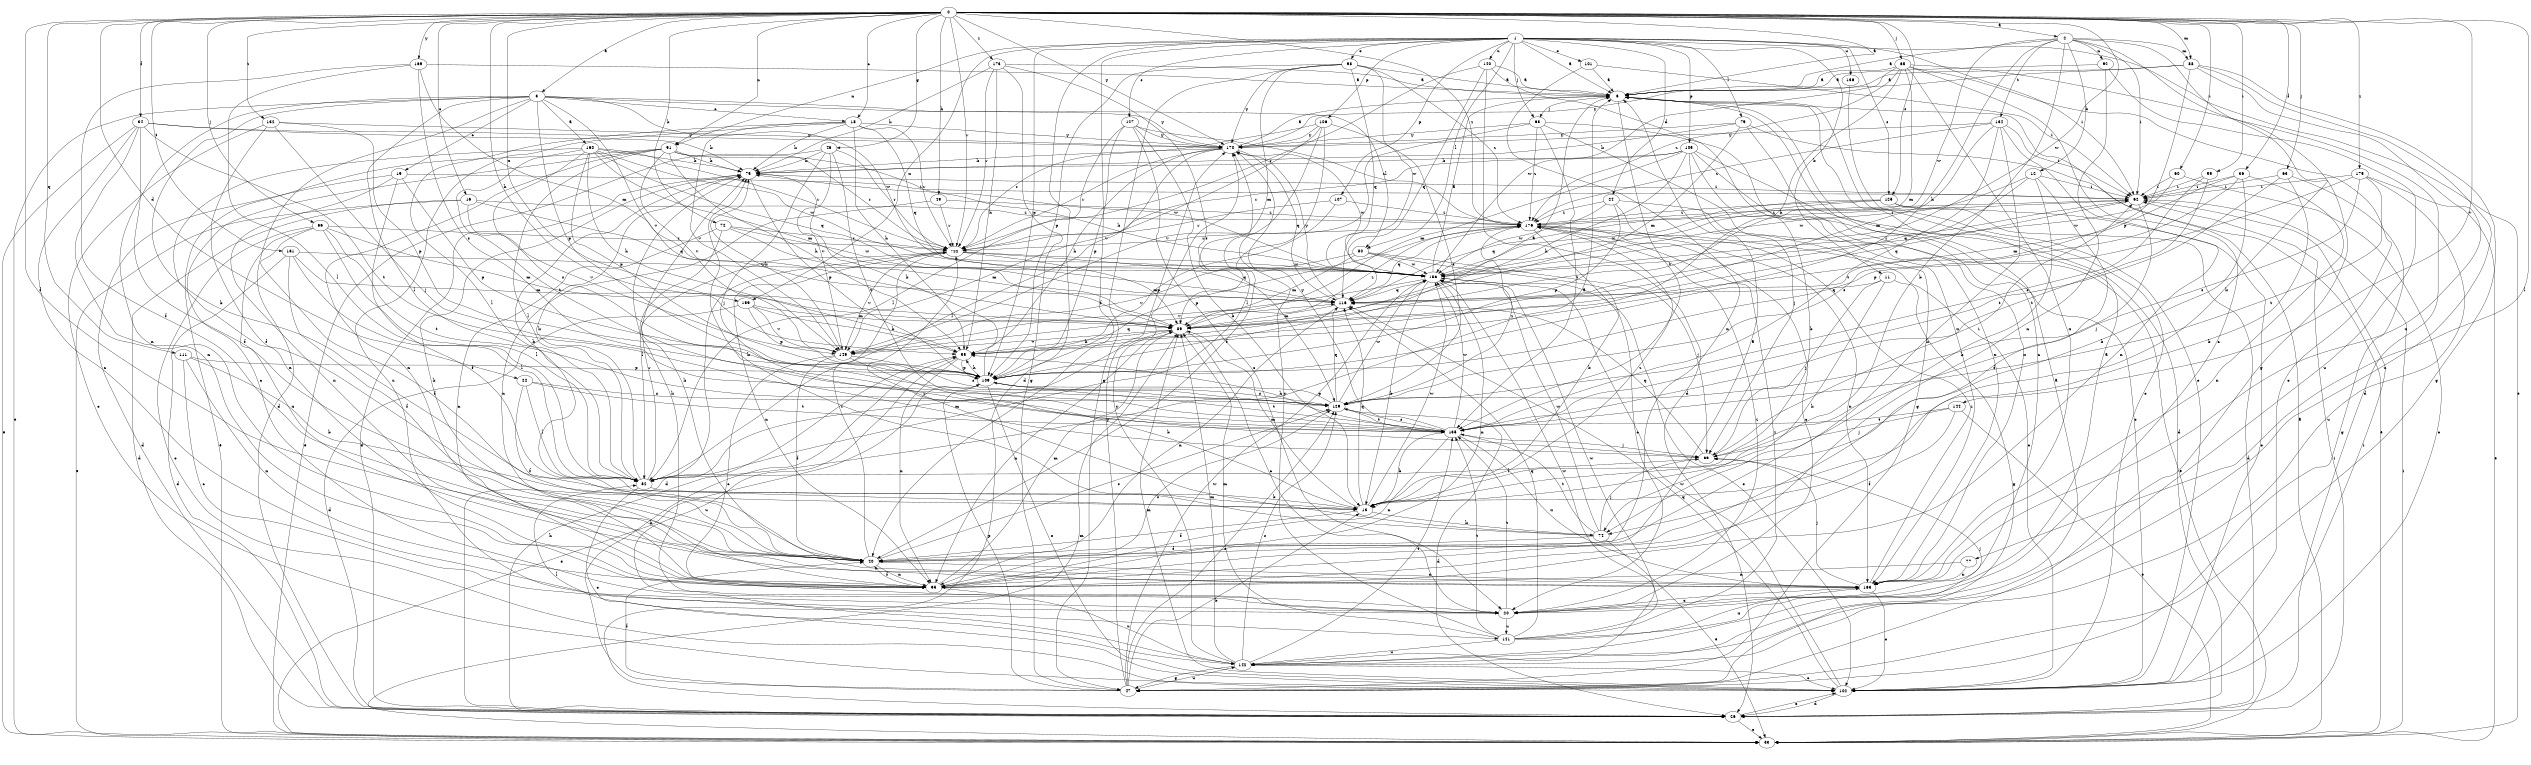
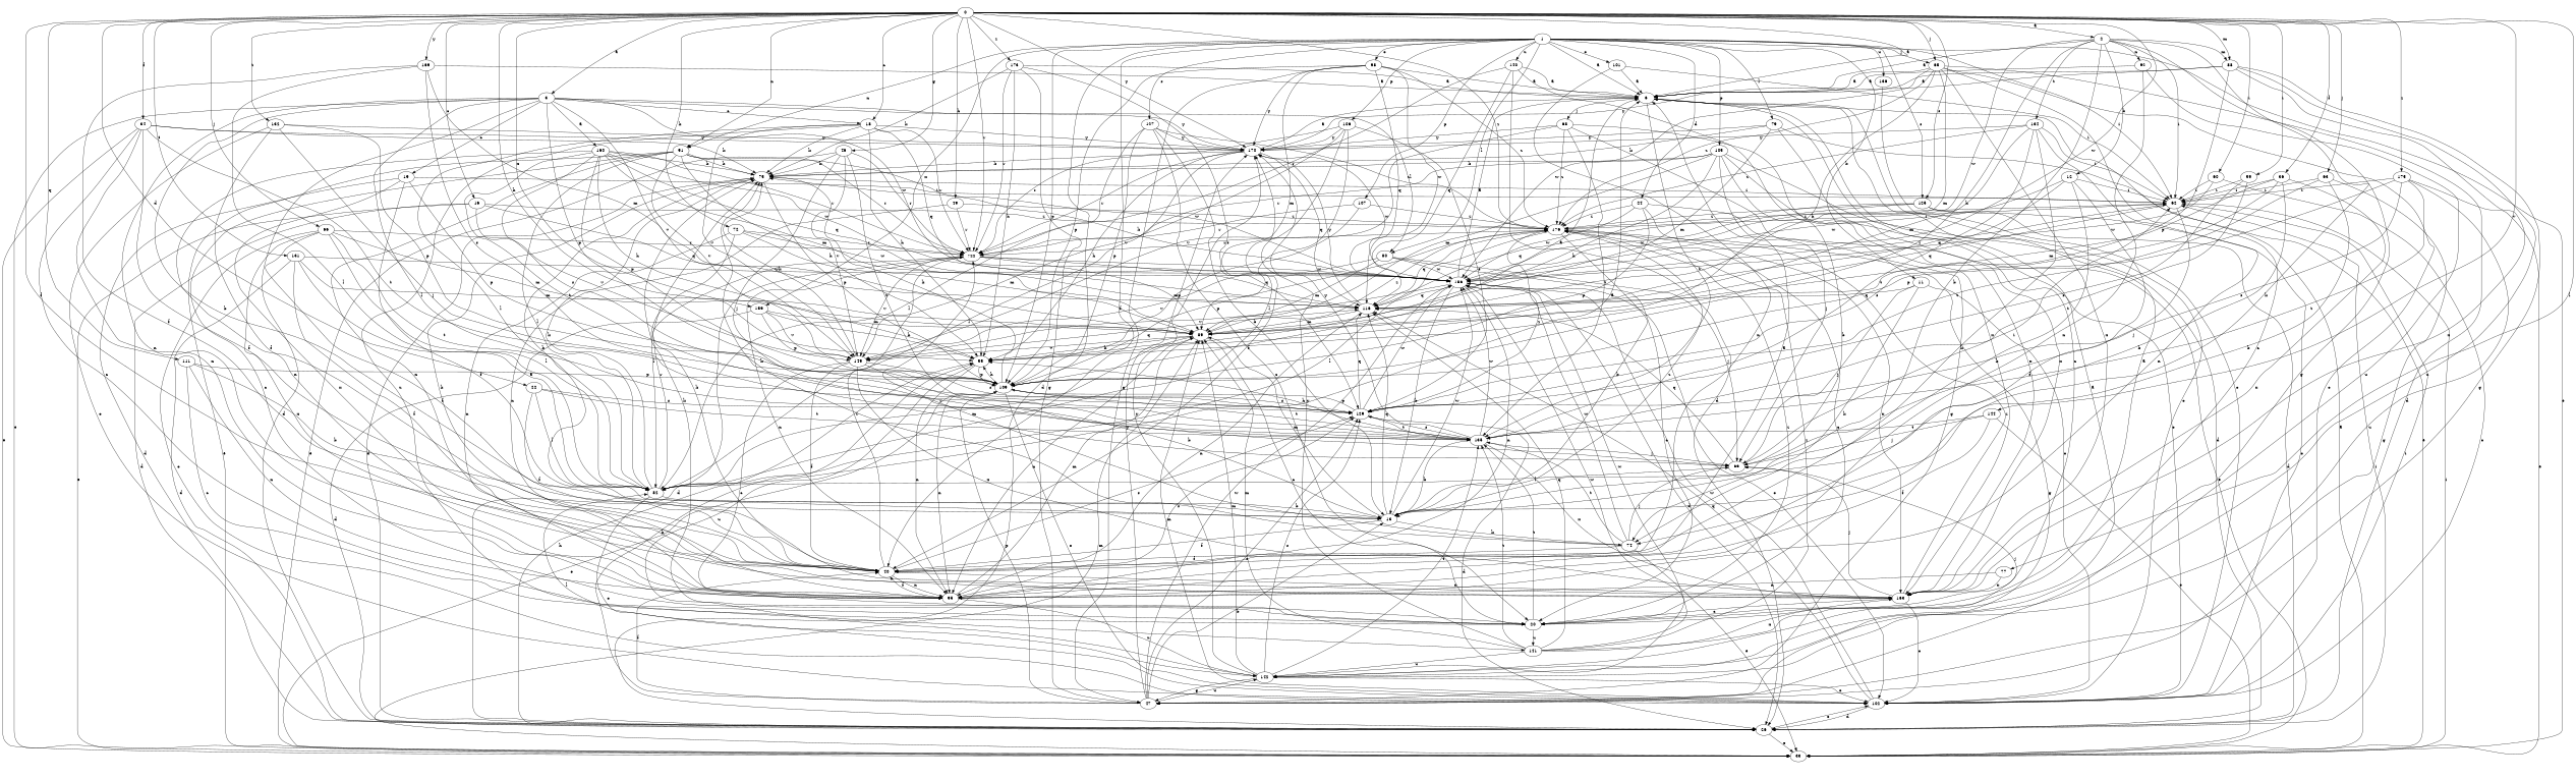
  strict digraph {
    0
    2
    3
    6
    16
    18
    22
    34
    36
    40
    46
    49
    55
    59
    60
    63
    65
    66
    72
    77
    88
    91
    111
    n24 [label=722]
    125
    131
    132
    144
    156
    159
    169
    170
    173
    175
    176
    62
    12
    13
    47
    74
    92
    134
    26
    33
    80
    109
    19
    82
    95
    149
    160
    68
    20
    102
    135
    116
    75
    141
    129
    89
    163
    69
    142
    1
    11
    24
    79
    98
    101
    105
    106
    107
    127
    136
    140
    0 -> 2 [label=a]
    0 -> 3 [label=a]
    0 -> 6 [label=a]
    0 -> 16 [label=c]
    0 -> 18 [label=c]
    0 -> 22 [label=d]
    0 -> 34 [label=f]
    0 -> 36 [label=f]
    0 -> 40 [label=f]
    0 -> 46 [label=g]
    0 -> 49 [label=h]
    0 -> 55 [label=h]
    0 -> 59 [label=i]
    0 -> 60 [label=i]
    0 -> 63 [label=j]
    0 -> 65 [label=j]
    0 -> 66 [label=j]
    0 -> 72 [label=k]
    0 -> 77 [label=l]
    0 -> 88 [label=m]
    0 -> 91 [label=n]
    0 -> 111 [label=q]
    0 -> n24 [label=r]
    0 -> 125 [label=s]
    0 -> 131 [label=t]
    0 -> 132 [label=t]
    0 -> 144 [label=v]
    0 -> 156 [label=w]
    0 -> 159 [label=x]
    0 -> 169 [label=y]
    0 -> 170 [label=y]
    0 -> 173 [label=z]
    0 -> 175 [label=z]
    0 -> 176 [label=z]
    2 -> 6 [label=a]
    2 -> 55 [label=h]
    2 -> 88 [label=m]
    2 -> 156 [label=w]
    2 -> 62 [label=i]
    2 -> 12 [label=b]
    2 -> 13 [label=b]
    2 -> 47 [label=g]
    2 -> 74 [label=k]
    2 -> 92 [label=n]
    2 -> 134 [label=t]
    3 -> 18 [label=c]
    3 -> 156 [label=w]
    3 -> 170 [label=y]
    3 -> 13 [label=b]
    3 -> 26 [label=d]
    3 -> 33 [label=e]
    3 -> 80 [label=l]
    3 -> 109 [label=p]
    3 -> 19 [label=c]
    3 -> 82 [label=l]
    3 -> 95 [label=n]
    3 -> 149 [label=v]
    3 -> 160 [label=a]
    6 -> 68 [label=j]
    6 -> 20 [label=c]
    6 -> 102 [label=o]
    6 -> 135 [label=t]
    16 -> 176 [label=z]
    16 -> 26 [label=d]
    16 -> 33 [label=e]
    16 -> 149 [label=v]
    16 -> 116 [label=q]
    18 -> 55 [label=h]
    18 -> n24 [label=r]
    18 -> 170 [label=y]
    18 -> 82 [label=l]
    18 -> 149 [label=v]
    18 -> 116 [label=q]
    18 -> 75 [label=k]
    18 -> 141 [label=u]
    22 -> 40 [label=f]
    22 -> 82 [label=l]
    22 -> 135 [label=t]
    22 -> 129 [label=s]
    34 -> 40 [label=f]
    34 -> 170 [label=y]
    34 -> 33 [label=e]
    34 -> 95 [label=n]
    34 -> 20 [label=c]
    34 -> 135 [label=t]
    34 -> 75 [label=k]
    36 -> 62 [label=i]
    36 -> 13 [label=b]
    36 -> 129 [label=s]
    36 -> 89 [label=m]
    36 -> 163 [label=x]
    40 -> n24 [label=r]
    40 -> 95 [label=n]
    40 -> 129 [label=s]
    40 -> 163 [label=x]
    46 -> n24 [label=r]
    46 -> 33 [label=e]
    46 -> 149 [label=v]
    46 -> 135 [label=t]
    46 -> 75 [label=k]
    46 -> 69 [label=j]
    49 -> n24 [label=r]
    49 -> 176 [label=z]
    49 -> 95 [label=n]
    55 -> 109 [label=p]
    55 -> 95 [label=n]
    55 -> 142 [label=u]
    59 -> 62 [label=i]
    59 -> 135 [label=t]
    59 -> 129 [label=s]
    60 -> 156 [label=w]
    60 -> 62 [label=i]
    60 -> 102 [label=o]
    63 -> 62 [label=i]
    63 -> 13 [label=b]
    63 -> 47 [label=g]
-   63 -> 135 [label=t]
+   63 -> 129 [label=t]
    65 -> 6 [label=a]
    65 -> 55 [label=h]
    65 -> 156 [label=w]
    65 -> 176 [label=z]
    65 -> 26 [label=d]
    65 -> 20 [label=c]
    65 -> 102 [label=o]
    65 -> 89 [label=m]
    65 -> 163 [label=x]
    66 -> 40 [label=f]
    66 -> n24 [label=r]
    66 -> 82 [label=l]
    66 -> 102 [label=o]
    66 -> 135 [label=t]
    66 -> 89 [label=m]
    66 -> 163 [label=x]
    72 -> n24 [label=r]
    72 -> 156 [label=w]
    72 -> 82 [label=l]
    72 -> 95 [label=n]
    72 -> 89 [label=m]
    77 -> 95 [label=n]
    77 -> 163 [label=x]
    88 -> 6 [label=a]
    88 -> 170 [label=y]
    88 -> 47 [label=g]
    88 -> 109 [label=p]
    88 -> 163 [label=x]
    88 -> 142 [label=u]
    91 -> 55 [label=h]
    91 -> n24 [label=r]
    91 -> 156 [label=w]
    91 -> 33 [label=e]
    91 -> 82 [label=l]
    91 -> 95 [label=n]
    91 -> 149 [label=v]
    91 -> 20 [label=c]
    91 -> 75 [label=k]
    111 -> 13 [label=b]
    111 -> 109 [label=p]
    111 -> 95 [label=n]
    111 -> 20 [label=c]
    n24 -> 156 [label=w]
    n24 -> 26 [label=d]
    n24 -> 95 [label=n]
    n24 -> 149 [label=v]
    n24 -> 116 [label=q]
    n24 -> 89 [label=m]
    125 -> 156 [label=w]
    125 -> 176 [label=z]
    125 -> 26 [label=d]
    125 -> 102 [label=o]
    125 -> 116 [label=q]
    131 -> 40 [label=f]
    131 -> 156 [label=w]
    131 -> 26 [label=d]
-   131 -> 82 [label=l]
+   131 -> 82 [label=a]
    131 -> 89 [label=m]
    132 -> 40 [label=f]
    132 -> 170 [label=y]
    132 -> 109 [label=p]
    132 -> 102 [label=o]
    132 -> 69 [label=j]
    144 -> 40 [label=f]
    144 -> 33 [label=e]
    144 -> 135 [label=t]
    144 -> 69 [label=j]
    156 -> 6 [label=a]
    156 -> 62 [label=i]
    156 -> 13 [label=b]
+   156 -> 26 [label=d]
    156 -> 95 [label=n]
    156 -> 149 [label=v]
    156 -> 102 [label=o]
    156 -> 116 [label=q]
    156 -> 75 [label=k]
    159 -> 55 [label=h]
    159 -> 26 [label=d]
    159 -> 109 [label=p]
    159 -> 149 [label=v]
    159 -> 89 [label=m]
    169 -> 6 [label=a]
    169 -> 40 [label=f]
    169 -> 82 [label=l]
    169 -> 129 [label=s]
    169 -> 89 [label=m]
    170 -> 6 [label=a]
    170 -> 55 [label=h]
    170 -> n24 [label=r]
    170 -> 156 [label=w]
    170 -> 82 [label=l]
    170 -> 116 [label=q]
    170 -> 75 [label=k]
    173 -> 6 [label=a]
    173 -> 55 [label=h]
    173 -> n24 [label=r]
    173 -> 47 [label=g]
    173 -> 75 [label=k]
    173 -> 129 [label=s]
    175 -> 62 [label=i]
    175 -> 33 [label=e]
    175 -> 109 [label=p]
    175 -> 135 [label=t]
    175 -> 129 [label=s]
    175 -> 142 [label=u]
    176 -> n24 [label=r]
    176 -> 62 [label=i]
    176 -> 13 [label=b]
    176 -> 109 [label=p]
+   176 -> 82 [label=l]
    176 -> 20 [label=c]
    176 -> 116 [label=q]
    176 -> 163 [label=x]
    62 -> 176 [label=z]
    62 -> 116 [label=q]
    62 -> 69 [label=j]
    12 -> 40 [label=f]
    12 -> 156 [label=w]
    12 -> 62 [label=i]
    12 -> 74 [label=k]
    12 -> 116 [label=q]
    13 -> 40 [label=f]
    13 -> 156 [label=w]
    13 -> 176 [label=z]
    13 -> 74 [label=k]
    13 -> 116 [label=q]
    13 -> 89 [label=m]
    47 -> 40 [label=f]
    47 -> 55 [label=h]
    47 -> 156 [label=w]
    47 -> 170 [label=y]
    47 -> 13 [label=b]
    47 -> 109 [label=p]
    47 -> 129 [label=s]
    47 -> 142 [label=u]
    74 -> 40 [label=f]
    74 -> n24 [label=r]
    74 -> 156 [label=w]
    74 -> 33 [label=e]
    74 -> 135 [label=t]
    74 -> 75 [label=k]
    74 -> 69 [label=j]
    92 -> 6 [label=a]
    92 -> 95 [label=n]
    92 -> 142 [label=u]
    134 -> 40 [label=k]
    134 -> 170 [label=y]
    134 -> 176 [label=z]
    134 -> 62 [label=i]
    134 -> 95 [label=n]
    134 -> 135 [label=t]
    134 -> 89 [label=m]
    26 -> 55 [label=h]
    26 -> 62 [label=i]
    26 -> 33 [label=e]
    26 -> 102 [label=o]
    33 -> 6 [label=a]
    33 -> 62 [label=i]
    33 -> 89 [label=m]
    80 -> 156 [label=w]
    80 -> 149 [label=v]
    80 -> 20 [label=c]
    80 -> 89 [label=m]
    80 -> 69 [label=j]
    109 -> 6 [label=a]
    109 -> 55 [label=h]
    109 -> 33 [label=e]
    109 -> 102 [label=o]
    109 -> 135 [label=t]
    109 -> 75 [label=k]
    109 -> 129 [label=s]
    19 -> 40 [label=f]
    19 -> 62 [label=i]
    19 -> 26 [label=d]
    19 -> 109 [label=p]
    19 -> 163 [label=x]
    82 -> 6 [label=a]
    82 -> n24 [label=r]
    82 -> 13 [label=b]
    82 -> 102 [label=o]
    82 -> 75 [label=k]
    82 -> 89 [label=m]
    95 -> 6 [label=a]
    95 -> 40 [label=f]
    95 -> 75 [label=k]
    95 -> 129 [label=s]
    95 -> 89 [label=m]
    95 -> 142 [label=u]
    149 -> 40 [label=f]
    149 -> 13 [label=b]
    149 -> 20 [label=c]
    149 -> 116 [label=q]
    149 -> 75 [label=k]
    149 -> 129 [label=s]
+   149 -> 163 [label=x]
    160 -> 55 [label=h]
    160 -> n24 [label=r]
    160 -> 156 [label=w]
    160 -> 109 [label=p]
    160 -> 95 [label=n]
    160 -> 135 [label=t]
    160 -> 116 [label=q]
    160 -> 75 [label=k]
    160 -> 129 [label=s]
    160 -> 89 [label=m]
    68 -> 170 [label=y]
    68 -> 176 [label=z]
    68 -> 47 [label=g]
    68 -> 149 [label=v]
    68 -> 135 [label=t]
    68 -> 163 [label=x]
    20 -> 6 [label=a]
    20 -> 176 [label=z]
    20 -> 135 [label=t]
    20 -> 75 [label=k]
    20 -> 141 [label=u]
    102 -> 156 [label=w]
    102 -> 62 [label=i]
    102 -> 26 [label=d]
    102 -> 116 [label=q]
    102 -> 89 [label=m]
    135 -> 55 [label=h]
    135 -> 156 [label=w]
    135 -> 170 [label=y]
    135 -> 13 [label=b]
-   135 -> 95 [label=n]
+   109 -> 95 [label=n]
    135 -> 129 [label=s]
    135 -> 163 [label=x]
    135 -> 69 [label=j]
    116 -> 170 [label=y]
    116 -> 95 [label=n]
    116 -> 89 [label=m]
    75 -> 62 [label=i]
    75 -> 13 [label=b]
    75 -> 26 [label=d]
    75 -> 109 [label=p]
    141 -> 156 [label=w]
    141 -> 170 [label=y]
    141 -> 176 [label=z]
    141 -> 135 [label=t]
    141 -> 116 [label=q]
    141 -> 89 [label=m]
    141 -> 163 [label=x]
    141 -> 69 [label=j]
    141 -> 142 [label=u]
    129 -> 156 [label=w]
    129 -> 176 [label=z]
    129 -> 26 [label=d]
    129 -> 109 [label=p]
    129 -> 135 [label=t]
    129 -> 116 [label=q]
    89 -> 55 [label=h]
    89 -> 176 [label=z]
    89 -> 95 [label=n]
    89 -> 149 [label=v]
    89 -> 20 [label=c]
    163 -> 176 [label=z]
    163 -> 20 [label=c]
    163 -> 102 [label=o]
    163 -> 75 [label=k]
    163 -> 69 [label=j]
    69 -> 62 [label=i]
    69 -> 82 [label=l]
    69 -> 116 [label=q]
    142 -> 6 [label=a]
    142 -> 156 [label=w]
    142 -> 170 [label=y]
    142 -> 47 [label=g]
    142 -> 82 [label=l]
    142 -> 102 [label=o]
    142 -> 135 [label=t]
    142 -> 129 [label=s]
    142 -> 89 [label=m]
    1 -> 6 [label=a]
    1 -> 40 [label=f]
    1 -> 91 [label=n]
    1 -> 125 [label=s]
    1 -> 159 [label=x]
    1 -> 62 [label=i]
    1 -> 26 [label=d]
    1 -> 33 [label=e]
    1 -> 80 [label=l]
    1 -> 109 [label=p]
-   1 -> 68 [label=j]
+   1 -> 65 [label=j]
    1 -> 11 [label=b]
    1 -> 24 [label=d]
    1 -> 79 [label=l]
    1 -> 98 [label=o]
    1 -> 101 [label=o]
    1 -> 105 [label=p]
    1 -> 106 [label=p]
    1 -> 107 [label=p]
    1 -> 127 [label=s]
    1 -> 136 [label=u]
    1 -> 140 [label=u]
    11 -> 47 [label=g]
    11 -> 74 [label=k]
    11 -> 116 [label=q]
    11 -> 69 [label=j]
    24 -> 156 [label=w]
    24 -> 176 [label=z]
    24 -> 33 [label=e]
    24 -> 109 [label=p]
    24 -> 102 [label=o]
    79 -> 170 [label=y]
    79 -> 33 [label=e]
    79 -> 75 [label=k]
    79 -> 89 [label=m]
    79 -> 163 [label=x]
    98 -> 6 [label=a]
    98 -> 156 [label=w]
    98 -> 170 [label=y]
    98 -> 176 [label=z]
    98 -> 47 [label=g]
    98 -> 109 [label=p]
    98 -> 116 [label=q]
    98 -> 89 [label=m]
    101 -> 6 [label=a]
    101 -> 62 [label=i]
    101 -> 95 [label=n]
    105 -> 55 [label=h]
    105 -> n24 [label=r]
    105 -> 13 [label=b]
    105 -> 26 [label=d]
    105 -> 102 [label=o]
    105 -> 75 [label=k]
    105 -> 89 [label=m]
    105 -> 69 [label=j]
    106 -> 40 [label=f]
    106 -> n24 [label=r]
    106 -> 170 [label=y]
    106 -> 82 [label=l]
    106 -> 149 [label=v]
    106 -> 129 [label=s]
    107 -> n24 [label=r]
    107 -> 176 [label=z]
    107 -> 109 [label=p]
    127 -> 170 [label=y]
    127 -> 176 [label=z]
    127 -> 13 [label=b]
    127 -> 109 [label=p]
    127 -> 82 [label=l]
    127 -> 20 [label=c]
    136 -> 102 [label=o]
    140 -> 6 [label=a]
    140 -> n24 [label=r]
    140 -> 26 [label=d]
    140 -> 116 [label=q]
    140 -> 163 [label=x]
  }
